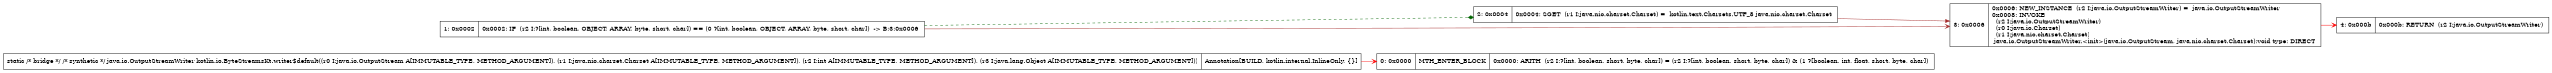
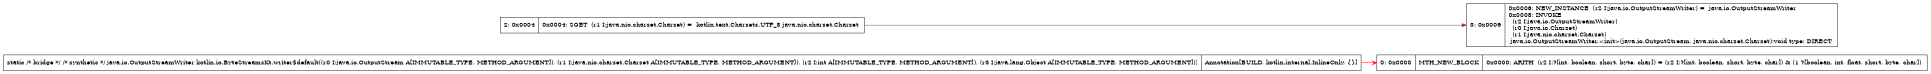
  digraph {
    rankdir=LR
    node [shape=record]
    edge [arrowhead=vee color=brown]
-   n1 [label="{0\:\ 0x0000|MTH_ENTER_BLOCK\l|0x0000: ARITH  (r2 I:?[int, boolean, short, byte, char]) = (r2 I:?[int, boolean, short, byte, char]) & (1 ?[boolean, int, float, short, byte, char]) \l}"]
-   n2 [label="{1\:\ 0x0002|0x0002: IF  (r2 I:?[int, boolean, OBJECT, ARRAY, byte, short, char]) == (0 ?[int, boolean, OBJECT, ARRAY, byte, short, char])  \-\> B:3:0x0006 \l}"]
+   n1 [label="{0\:\ 0x0000|MTH_NEW_BLOCK\l|0x0000: ARITH  (r2 I:?[int, boolean, short, byte, char]) = (r2 I:?[int, boolean, short, byte, char]) & (1 ?[boolean, int, float, short, byte, char]) \l}"]
    n3 [label="{2\:\ 0x0004|0x0004: SGET  (r1 I:java.nio.charset.Charset) =  kotlin.text.Charsets.UTF_8 java.nio.charset.Charset \l}"]
    n4 [label="{3\:\ 0x0006|0x0006: NEW_INSTANCE  (r2 I:java.io.OutputStreamWriter) =  java.io.OutputStreamWriter \l0x0008: INVOKE  \l  (r2 I:java.io.OutputStreamWriter)\l  (r0 I:java.io.Charset)\l  (r1 I:java.nio.charset.Charset)\l java.io.OutputStreamWriter.\<init\>(java.io.OutputStream, java.nio.charset.Charset):void type: DIRECT \l}"]
-   n5 [label="{4\:\ 0x000b|0x000b: RETURN  (r2 I:java.io.OutputStreamWriter) \l}"]
    n6 [label="{static \/* bridge *\/ \/* synthetic *\/ java.io.OutputStreamWriter kotlin.io.ByteStreamsKt.writer$default((r0 I:java.io.OutputStream A[IMMUTABLE_TYPE, METHOD_ARGUMENT]), (r1 I:java.nio.charset.Charset A[IMMUTABLE_TYPE, METHOD_ARGUMENT]), (r2 I:int A[IMMUTABLE_TYPE, METHOD_ARGUMENT]), (r3 I:java.lang.Object A[IMMUTABLE_TYPE, METHOD_ARGUMENT]))  | Annotation[BUILD, kotlin.internal.InlineOnly, \{\}]\l}"]
-   n2 -> n3 [arrowhead=diamond color=darkgreen style=dashed]
-   n2 -> n4
    n3 -> n4 [arrowhead=normal]
-   n4 -> n5 [color=red]
    n6 -> n1 [color=red]
  }
